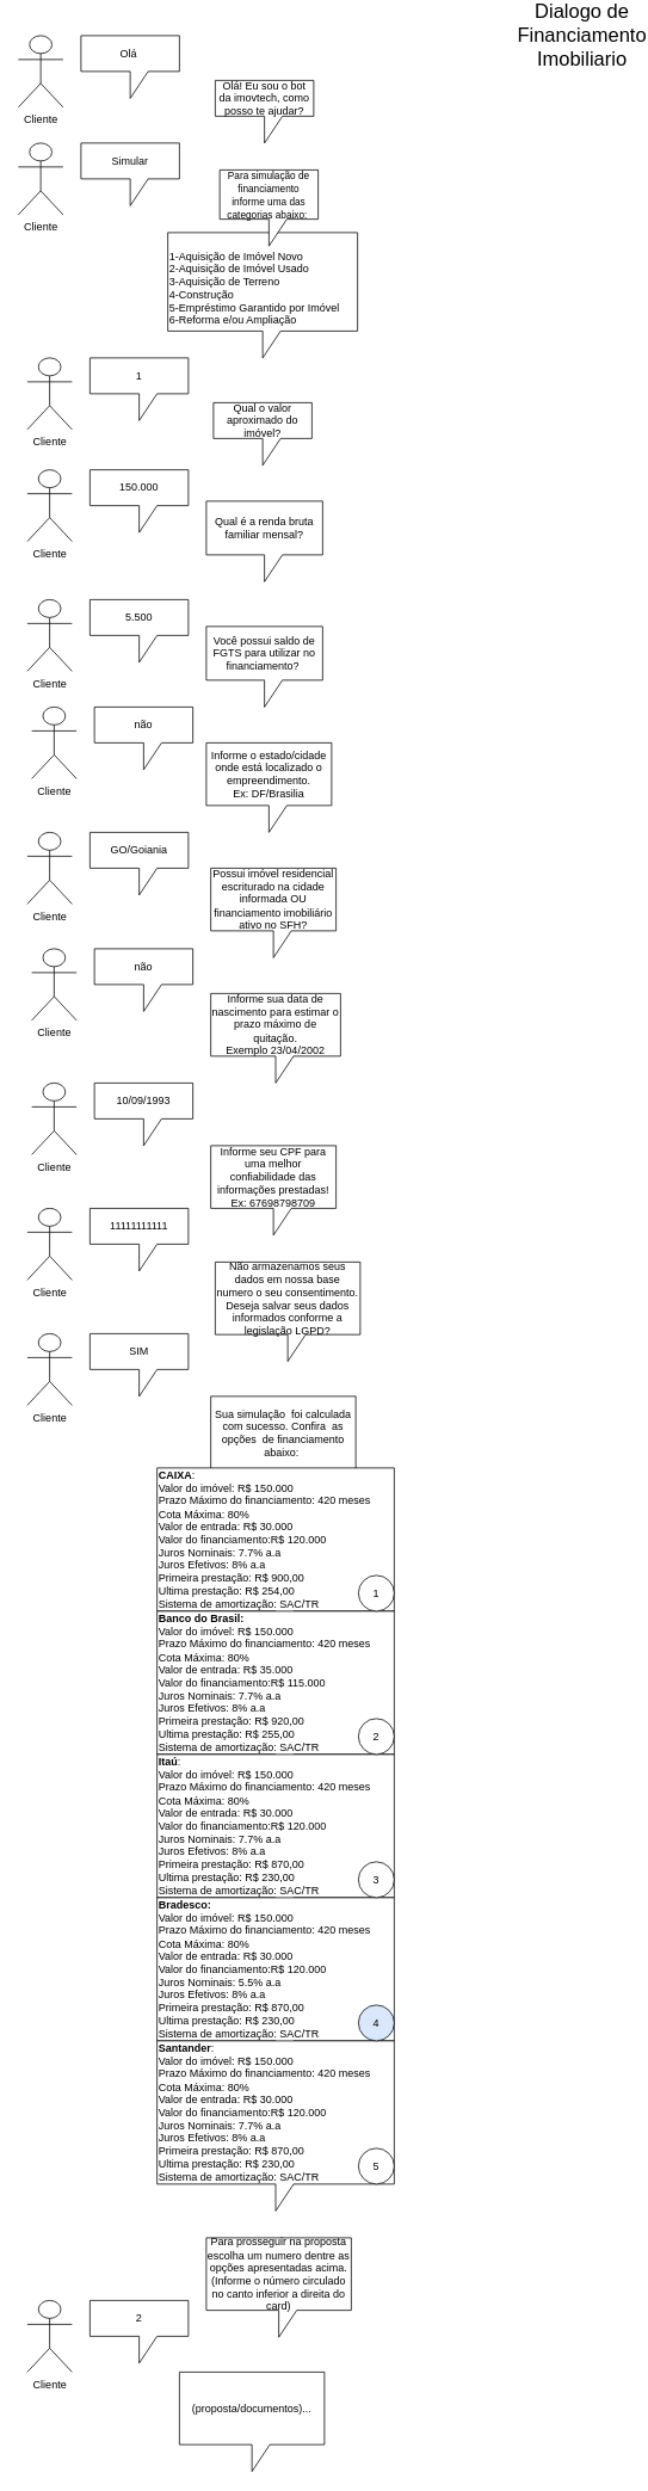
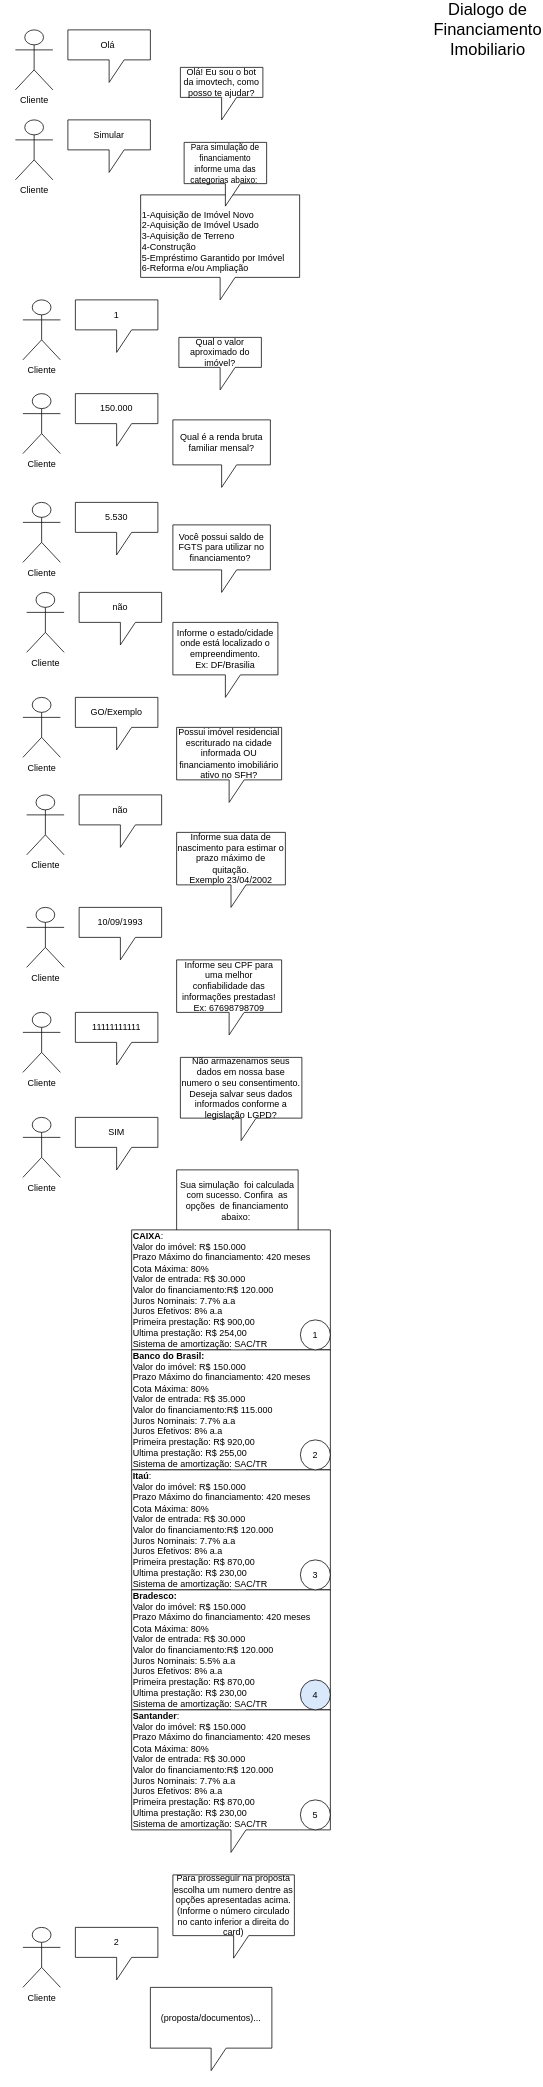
  <mxCell id="0" />
  <mxCell id="1" parent="0" />
  <mxCell id="2" value="Cliente" style="shape=umlActor;verticalLabelPosition=bottom;verticalAlign=top;html=1;outlineConnect=0;" parent="1" vertex="1"><mxGeometry x="20" y="30" width="50" height="80" as="geometry" /></mxCell>
  <mxCell id="3" value="" style="shape=image;html=1;verticalAlign=top;verticalLabelPosition=bottom;labelBackgroundColor=#ffffff;imageAspect=0;aspect=fixed;image=https://cdn2.iconfinder.com/data/icons/artificial-intelligence-52/48/bl_1647_Robot_artificial_intelligence_worker_dog_magnifier_bot-128.png" parent="1" vertex="1"><mxGeometry x="360" y="90" width="70" height="70" as="geometry" /></mxCell>
  <mxCell id="4" value="Olá&amp;nbsp;" style="shape=callout;whiteSpace=wrap;html=1;perimeter=calloutPerimeter;" parent="1" vertex="1"><mxGeometry x="90" y="30" width="110" height="70" as="geometry" /></mxCell>
  <mxCell id="5" value="Olá! Eu sou o bot da imovtech, como posso te ajudar?" style="shape=callout;whiteSpace=wrap;html=1;perimeter=calloutPerimeter;" parent="1" vertex="1"><mxGeometry x="240" y="80" width="110" height="70" as="geometry" /></mxCell>
  <mxCell id="6" value="Cliente" style="shape=umlActor;verticalLabelPosition=bottom;verticalAlign=top;html=1;outlineConnect=0;" parent="1" vertex="1"><mxGeometry x="20" y="150" width="50" height="80" as="geometry" /></mxCell>
  <mxCell id="7" value="Simular" style="shape=callout;whiteSpace=wrap;html=1;perimeter=calloutPerimeter;" parent="1" vertex="1"><mxGeometry x="90" y="150" width="110" height="70" as="geometry" /></mxCell>
  <mxCell id="8" value="" style="shape=image;html=1;verticalAlign=top;verticalLabelPosition=bottom;labelBackgroundColor=#ffffff;imageAspect=0;aspect=fixed;image=https://cdn2.iconfinder.com/data/icons/artificial-intelligence-52/48/bl_1647_Robot_artificial_intelligence_worker_dog_magnifier_bot-128.png" parent="1" vertex="1"><mxGeometry x="360" y="195" width="70" height="70" as="geometry" /></mxCell>
  <mxCell id="9" value="&lt;p&gt;&lt;span&gt;&lt;br&gt;&lt;/span&gt;&lt;span&gt;1-Aquisição de Imóvel Novo&lt;br&gt;&lt;/span&gt;&lt;span&gt;2-Aquisição de Imóvel Usado&lt;br&gt;&lt;/span&gt;&lt;span&gt;3-Aquisição de Terreno&lt;br&gt;&lt;/span&gt;&lt;span&gt;4-Construção&lt;br&gt;&lt;/span&gt;&lt;span&gt;5-Empréstimo Garantido por Imóvel&lt;/span&gt;&lt;span&gt;&lt;br&gt;&lt;/span&gt;&lt;span&gt;6-Reforma e/ou Ampliação&lt;/span&gt;&lt;/p&gt;" style="shape=callout;whiteSpace=wrap;html=1;perimeter=calloutPerimeter;align=left;" parent="1" vertex="1"><mxGeometry x="187" y="250" width="212" height="140" as="geometry" /></mxCell>
  <mxCell id="10" value="&lt;font style=&quot;font-size: 11px&quot;&gt;Para simulação de financiamento informe uma das categorias abaixo:&amp;nbsp;&lt;/font&gt;" style="shape=callout;whiteSpace=wrap;html=1;perimeter=calloutPerimeter;" parent="1" vertex="1"><mxGeometry x="245" y="180" width="110" height="85" as="geometry" /></mxCell>
  <mxCell id="11" value="Cliente" style="shape=umlActor;verticalLabelPosition=bottom;verticalAlign=top;html=1;outlineConnect=0;" parent="1" vertex="1"><mxGeometry x="30" y="390" width="50" height="80" as="geometry" /></mxCell>
  <mxCell id="12" value="" style="shape=image;html=1;verticalAlign=top;verticalLabelPosition=bottom;labelBackgroundColor=#ffffff;imageAspect=0;aspect=fixed;image=https://cdn2.iconfinder.com/data/icons/artificial-intelligence-52/48/bl_1647_Robot_artificial_intelligence_worker_dog_magnifier_bot-128.png" parent="1" vertex="1"><mxGeometry x="360" y="450" width="70" height="70" as="geometry" /></mxCell>
  <mxCell id="13" value="1" style="shape=callout;whiteSpace=wrap;html=1;perimeter=calloutPerimeter;" parent="1" vertex="1"><mxGeometry x="100" y="390" width="110" height="70" as="geometry" /></mxCell>
  <mxCell id="14" value="Qual o valor aproximado do imóvel?" style="shape=callout;whiteSpace=wrap;html=1;perimeter=calloutPerimeter;" parent="1" vertex="1"><mxGeometry x="238" y="440" width="110" height="70" as="geometry" /></mxCell>
  <mxCell id="15" value="Cliente" style="shape=umlActor;verticalLabelPosition=bottom;verticalAlign=top;html=1;outlineConnect=0;" parent="1" vertex="1"><mxGeometry x="30" y="515" width="50" height="80" as="geometry" /></mxCell>
  <mxCell id="16" value="150.000" style="shape=callout;whiteSpace=wrap;html=1;perimeter=calloutPerimeter;" parent="1" vertex="1"><mxGeometry x="100" y="515" width="110" height="70" as="geometry" /></mxCell>
  <mxCell id="17" value="Informe o estado/cidade onde está localizado o empreendimento. &lt;br&gt;Ex: DF/Brasilia" style="shape=callout;whiteSpace=wrap;html=1;perimeter=calloutPerimeter;" parent="1" vertex="1"><mxGeometry x="230" y="820" width="140" height="100" as="geometry" /></mxCell>
  <mxCell id="18" value="" style="shape=image;html=1;verticalAlign=top;verticalLabelPosition=bottom;labelBackgroundColor=#ffffff;imageAspect=0;aspect=fixed;image=https://cdn2.iconfinder.com/data/icons/artificial-intelligence-52/48/bl_1647_Robot_artificial_intelligence_worker_dog_magnifier_bot-128.png" parent="1" vertex="1"><mxGeometry x="380" y="850" width="70" height="70" as="geometry" /></mxCell>
  <mxCell id="19" value="Cliente" style="shape=umlActor;verticalLabelPosition=bottom;verticalAlign=top;html=1;outlineConnect=0;" parent="1" vertex="1"><mxGeometry x="35" y="1200" width="50" height="80" as="geometry" /></mxCell>
  <mxCell id="20" value="10/09/1993" style="shape=callout;whiteSpace=wrap;html=1;perimeter=calloutPerimeter;" parent="1" vertex="1"><mxGeometry x="105" y="1200" width="110" height="70" as="geometry" /></mxCell>
  <mxCell id="21" value="Informe sua data de nascimento para estimar o prazo máximo de quitação. &lt;br&gt;Exemplo 23/04/2002" style="shape=callout;whiteSpace=wrap;html=1;perimeter=calloutPerimeter;" parent="1" vertex="1"><mxGeometry x="235" y="1100" width="145" height="100" as="geometry" /></mxCell>
  <mxCell id="22" value="" style="shape=image;html=1;verticalAlign=top;verticalLabelPosition=bottom;labelBackgroundColor=#ffffff;imageAspect=0;aspect=fixed;image=https://cdn2.iconfinder.com/data/icons/artificial-intelligence-52/48/bl_1647_Robot_artificial_intelligence_worker_dog_magnifier_bot-128.png" parent="1" vertex="1"><mxGeometry x="392" y="1120" width="70" height="70" as="geometry" /></mxCell>
  <mxCell id="23" value="Cliente" style="shape=umlActor;verticalLabelPosition=bottom;verticalAlign=top;html=1;outlineConnect=0;" parent="1" vertex="1"><mxGeometry x="30" y="660" width="50" height="80" as="geometry" /></mxCell>
- <mxCell id="24" value="5.500" style="shape=callout;whiteSpace=wrap;html=1;perimeter=calloutPerimeter;" parent="1" vertex="1"><mxGeometry x="100" y="660" width="110" height="70" as="geometry" /></mxCell>
+ <mxCell id="24" value="5.530" style="shape=callout;whiteSpace=wrap;html=1;perimeter=calloutPerimeter;" parent="1" vertex="1"><mxGeometry x="100" y="660" width="110" height="70" as="geometry" /></mxCell>
  <mxCell id="25" value="Qual é a renda bruta familiar mensal?" style="shape=callout;whiteSpace=wrap;html=1;perimeter=calloutPerimeter;" parent="1" vertex="1"><mxGeometry x="230" y="550" width="130" height="90" as="geometry" /></mxCell>
  <mxCell id="26" value="" style="shape=image;html=1;verticalAlign=top;verticalLabelPosition=bottom;labelBackgroundColor=#ffffff;imageAspect=0;aspect=fixed;image=https://cdn2.iconfinder.com/data/icons/artificial-intelligence-52/48/bl_1647_Robot_artificial_intelligence_worker_dog_magnifier_bot-128.png" parent="1" vertex="1"><mxGeometry x="370" y="570" width="70" height="70" as="geometry" /></mxCell>
  <mxCell id="27" value="Cliente" style="shape=umlActor;verticalLabelPosition=bottom;verticalAlign=top;html=1;outlineConnect=0;" parent="1" vertex="1"><mxGeometry x="30" y="920" width="50" height="80" as="geometry" /></mxCell>
- <mxCell id="28" value="GO/Goiania" style="shape=callout;whiteSpace=wrap;html=1;perimeter=calloutPerimeter;" parent="1" vertex="1"><mxGeometry x="100" y="920" width="110" height="70" as="geometry" /></mxCell>
+ <mxCell id="28" value="GO/Exemplo" style="shape=callout;whiteSpace=wrap;html=1;perimeter=calloutPerimeter;" parent="1" vertex="1"><mxGeometry x="100" y="920" width="110" height="70" as="geometry" /></mxCell>
  <mxCell id="29" value="Informe seu CPF para uma melhor confiabilidade das informações prestadas!&lt;br&gt;Ex: 67698798709" style="shape=callout;whiteSpace=wrap;html=1;perimeter=calloutPerimeter;" parent="1" vertex="1"><mxGeometry x="235" y="1270" width="140" height="100" as="geometry" /></mxCell>
  <mxCell id="30" value="" style="shape=image;html=1;verticalAlign=top;verticalLabelPosition=bottom;labelBackgroundColor=#ffffff;imageAspect=0;aspect=fixed;image=https://cdn2.iconfinder.com/data/icons/artificial-intelligence-52/48/bl_1647_Robot_artificial_intelligence_worker_dog_magnifier_bot-128.png" parent="1" vertex="1"><mxGeometry x="385" y="1290" width="70" height="70" as="geometry" /></mxCell>
  <mxCell id="31" value="Não armazenamos seus dados em nossa base numero o seu consentimento. Deseja salvar seus dados informados conforme a legislação LGPD?" style="shape=callout;whiteSpace=wrap;html=1;perimeter=calloutPerimeter;" parent="1" vertex="1"><mxGeometry x="240" y="1400" width="162" height="111" as="geometry" /></mxCell>
  <mxCell id="32" value="Cliente" style="shape=umlActor;verticalLabelPosition=bottom;verticalAlign=top;html=1;outlineConnect=0;" parent="1" vertex="1"><mxGeometry x="30" y="1340" width="50" height="80" as="geometry" /></mxCell>
  <mxCell id="33" value="11111111111" style="shape=callout;whiteSpace=wrap;html=1;perimeter=calloutPerimeter;" parent="1" vertex="1"><mxGeometry x="100" y="1340" width="110" height="70" as="geometry" /></mxCell>
  <mxCell id="34" value="" style="shape=image;html=1;verticalAlign=top;verticalLabelPosition=bottom;labelBackgroundColor=#ffffff;imageAspect=0;aspect=fixed;image=https://cdn2.iconfinder.com/data/icons/artificial-intelligence-52/48/bl_1647_Robot_artificial_intelligence_worker_dog_magnifier_bot-128.png" parent="1" vertex="1"><mxGeometry x="410" y="1441" width="70" height="70" as="geometry" /></mxCell>
  <mxCell id="35" value="Cliente" style="shape=umlActor;verticalLabelPosition=bottom;verticalAlign=top;html=1;outlineConnect=0;" parent="1" vertex="1"><mxGeometry x="30" y="1480" width="50" height="80" as="geometry" /></mxCell>
  <mxCell id="36" value="SIM" style="shape=callout;whiteSpace=wrap;html=1;perimeter=calloutPerimeter;" parent="1" vertex="1"><mxGeometry x="100" y="1480" width="110" height="70" as="geometry" /></mxCell>
  <mxCell id="37" value="Cliente" style="shape=umlActor;verticalLabelPosition=bottom;verticalAlign=top;html=1;outlineConnect=0;" parent="1" vertex="1"><mxGeometry x="35" y="780" width="50" height="80" as="geometry" /></mxCell>
  <mxCell id="38" value="não" style="shape=callout;whiteSpace=wrap;html=1;perimeter=calloutPerimeter;" parent="1" vertex="1"><mxGeometry x="105" y="780" width="110" height="70" as="geometry" /></mxCell>
  <mxCell id="39" value="&lt;p&gt;&lt;span style=&quot;text-align: left&quot;&gt;Você possui saldo de FGTS para utilizar no financiamento?&lt;/span&gt;&lt;span style=&quot;text-align: left&quot;&gt;&amp;nbsp;&lt;/span&gt;&lt;/p&gt;" style="shape=callout;whiteSpace=wrap;html=1;perimeter=calloutPerimeter;" parent="1" vertex="1"><mxGeometry x="230" y="690" width="130" height="90" as="geometry" /></mxCell>
  <mxCell id="40" value="" style="shape=image;html=1;verticalAlign=top;verticalLabelPosition=bottom;labelBackgroundColor=#ffffff;imageAspect=0;aspect=fixed;image=https://cdn2.iconfinder.com/data/icons/artificial-intelligence-52/48/bl_1647_Robot_artificial_intelligence_worker_dog_magnifier_bot-128.png" parent="1" vertex="1"><mxGeometry x="370" y="710" width="70" height="70" as="geometry" /></mxCell>
  <mxCell id="41" value="Cliente" style="shape=umlActor;verticalLabelPosition=bottom;verticalAlign=top;html=1;outlineConnect=0;" parent="1" vertex="1"><mxGeometry x="35" y="1050" width="50" height="80" as="geometry" /></mxCell>
  <mxCell id="42" value="não" style="shape=callout;whiteSpace=wrap;html=1;perimeter=calloutPerimeter;" parent="1" vertex="1"><mxGeometry x="105" y="1050" width="110" height="70" as="geometry" /></mxCell>
  <mxCell id="43" value="&lt;p&gt;&lt;span style=&quot;text-align: center ; text-indent: 0px ; display: inline ; float: none&quot;&gt;Possui imóvel residencial escriturado na cidade informada OU financiamento imobiliário ativo no SFH?&lt;/span&gt;&lt;/p&gt;" style="shape=callout;whiteSpace=wrap;html=1;perimeter=calloutPerimeter;" parent="1" vertex="1"><mxGeometry x="235" y="960" width="140" height="100" as="geometry" /></mxCell>
  <mxCell id="44" value="" style="shape=image;html=1;verticalAlign=top;verticalLabelPosition=bottom;labelBackgroundColor=#ffffff;imageAspect=0;aspect=fixed;image=https://cdn2.iconfinder.com/data/icons/artificial-intelligence-52/48/bl_1647_Robot_artificial_intelligence_worker_dog_magnifier_bot-128.png" parent="1" vertex="1"><mxGeometry x="385" y="990" width="70" height="70" as="geometry" /></mxCell>
  <mxCell id="45" value="Sua simulação&amp;nbsp; foi calculada com sucesso. Confira&amp;nbsp; as opções&amp;nbsp; de financiamento abaixo:&amp;nbsp;" style="shape=callout;whiteSpace=wrap;html=1;perimeter=calloutPerimeter;" parent="1" vertex="1"><mxGeometry x="235" y="1550" width="162" height="111" as="geometry" /></mxCell>
  <mxCell id="46" value="" style="shape=image;html=1;verticalAlign=top;verticalLabelPosition=bottom;labelBackgroundColor=#ffffff;imageAspect=0;aspect=fixed;image=https://cdn2.iconfinder.com/data/icons/artificial-intelligence-52/48/bl_1647_Robot_artificial_intelligence_worker_dog_magnifier_bot-128.png" parent="1" vertex="1"><mxGeometry x="397" y="1570.5" width="70" height="70" as="geometry" /></mxCell>
  <mxCell id="47" value="&lt;b&gt;CAIXA&lt;/b&gt;:&amp;nbsp;&lt;br&gt;Valor do imóvel: R$ 150.000&lt;br&gt;Prazo Máximo do financiamento: 420 meses&lt;br&gt;Cota Máxima: 80%&lt;br&gt;Valor de entrada: R$ 30.000&lt;br&gt;Valor do financiamento:R$ 120.000&lt;br&gt;Juros Nominais: 7.7% a.a&lt;br&gt;Juros Efetivos: 8% a.a&lt;br&gt;Primeira prestação: R$ 900,00&lt;br&gt;Ultima prestação: R$ 254,00&lt;br&gt;Sistema de amortização: SAC/TR" style="shape=callout;whiteSpace=wrap;html=1;perimeter=calloutPerimeter;align=left;" parent="1" vertex="1"><mxGeometry x="175" y="1630" width="265" height="190" as="geometry" /></mxCell>
  <mxCell id="48" value="&lt;b&gt;Banco do Brasil:&amp;nbsp;&lt;br&gt;&lt;/b&gt;Valor do imóvel: R$ 150.000&lt;br&gt;Prazo Máximo do financiamento: 420 meses&lt;br&gt;Cota Máxima: 80%&lt;br&gt;Valor de entrada: R$ 35.000&lt;br&gt;Valor do financiamento:R$ 115.000&lt;br&gt;Juros Nominais: 7.7% a.a&lt;br&gt;Juros Efetivos: 8% a.a&lt;br&gt;Primeira prestação: R$ 920,00&lt;br&gt;Ultima prestação: R$ 255,00&lt;br&gt;Sistema de amortização: SAC/TR" style="shape=callout;whiteSpace=wrap;html=1;perimeter=calloutPerimeter;align=left;" parent="1" vertex="1"><mxGeometry x="175" y="1790" width="265" height="190" as="geometry" /></mxCell>
  <mxCell id="49" value="&lt;b&gt;Itaú&lt;/b&gt;:&amp;nbsp;&lt;br&gt;Valor do imóvel: R$ 150.000&lt;br&gt;Prazo Máximo do financiamento: 420 meses&lt;br&gt;Cota Máxima: 80%&lt;br&gt;Valor de entrada: R$ 30.000&lt;br&gt;Valor do financiamento:R$ 120.000&lt;br&gt;Juros Nominais: 7.7% a.a&lt;br&gt;Juros Efetivos: 8% a.a&lt;br&gt;Primeira prestação: R$ 870,00&lt;br&gt;Ultima prestação: R$ 230,00&lt;br&gt;Sistema de amortização: SAC/TR" style="shape=callout;whiteSpace=wrap;html=1;perimeter=calloutPerimeter;align=left;" parent="1" vertex="1"><mxGeometry x="175" y="1950" width="265" height="190" as="geometry" /></mxCell>
  <mxCell id="50" value="&lt;b&gt;Bradesco:&amp;nbsp;&lt;br&gt;&lt;/b&gt;Valor do imóvel: R$ 150.000&lt;br&gt;Prazo Máximo do financiamento: 420 meses&lt;br&gt;Cota Máxima: 80%&lt;br&gt;Valor de entrada: R$ 30.000&lt;br&gt;Valor do financiamento:R$ 120.000&lt;br&gt;Juros Nominais: 5.5% a.a&lt;br&gt;Juros Efetivos: 8% a.a&lt;br&gt;Primeira prestação: R$ 870,00&lt;br&gt;Ultima prestação: R$ 230,00&lt;br&gt;Sistema de amortização: SAC/TR" style="shape=callout;whiteSpace=wrap;html=1;perimeter=calloutPerimeter;align=left;" parent="1" vertex="1"><mxGeometry x="175" y="2110" width="265" height="190" as="geometry" /></mxCell>
  <mxCell id="51" value="&lt;b&gt;Santander&lt;/b&gt;:&amp;nbsp;&lt;br&gt;Valor do imóvel: R$ 150.000&lt;br&gt;Prazo Máximo do financiamento: 420 meses&lt;br&gt;Cota Máxima: 80%&lt;br&gt;Valor de entrada: R$ 30.000&lt;br&gt;Valor do financiamento:R$ 120.000&lt;br&gt;Juros Nominais: 7.7% a.a&lt;br&gt;Juros Efetivos: 8% a.a&lt;br&gt;Primeira prestação: R$ 870,00&lt;br&gt;Ultima prestação: R$ 230,00&lt;br&gt;Sistema de amortização: SAC/TR" style="shape=callout;whiteSpace=wrap;html=1;perimeter=calloutPerimeter;align=left;" parent="1" vertex="1"><mxGeometry x="175" y="2270" width="265" height="190" as="geometry" /></mxCell>
  <mxCell id="52" value="4" style="ellipse;whiteSpace=wrap;html=1;aspect=fixed;fillColor=#dae8fc;" parent="1" vertex="1"><mxGeometry x="400" y="2230" width="40" height="40" as="geometry" /></mxCell>
  <mxCell id="53" value="1" style="ellipse;whiteSpace=wrap;html=1;aspect=fixed;" parent="1" vertex="1"><mxGeometry x="400" y="1750" width="40" height="40" as="geometry" /></mxCell>
  <mxCell id="54" value="2" style="ellipse;whiteSpace=wrap;html=1;aspect=fixed;" parent="1" vertex="1"><mxGeometry x="400" y="1910" width="40" height="40" as="geometry" /></mxCell>
  <mxCell id="55" value="3" style="ellipse;whiteSpace=wrap;html=1;aspect=fixed;" parent="1" vertex="1"><mxGeometry x="400" y="2070" width="40" height="40" as="geometry" /></mxCell>
  <mxCell id="56" value="5" style="ellipse;whiteSpace=wrap;html=1;aspect=fixed;" parent="1" vertex="1"><mxGeometry x="400" y="2390" width="40" height="40" as="geometry" /></mxCell>
  <mxCell id="57" value="Para prosseguir na proposta escolha um numero dentre as opções apresentadas acima. (Informe o número circulado no canto inferior a direita do card)" style="shape=callout;whiteSpace=wrap;html=1;perimeter=calloutPerimeter;" parent="1" vertex="1"><mxGeometry x="230" y="2490" width="162" height="111" as="geometry" /></mxCell>
  <mxCell id="58" value="" style="shape=image;html=1;verticalAlign=top;verticalLabelPosition=bottom;labelBackgroundColor=#ffffff;imageAspect=0;aspect=fixed;image=https://cdn2.iconfinder.com/data/icons/artificial-intelligence-52/48/bl_1647_Robot_artificial_intelligence_worker_dog_magnifier_bot-128.png" parent="1" vertex="1"><mxGeometry x="392" y="2550" width="70" height="70" as="geometry" /></mxCell>
  <mxCell id="59" value="Cliente" style="shape=umlActor;verticalLabelPosition=bottom;verticalAlign=top;html=1;outlineConnect=0;" parent="1" vertex="1"><mxGeometry x="30" y="2560" width="50" height="80" as="geometry" /></mxCell>
  <mxCell id="60" value="2" style="shape=callout;whiteSpace=wrap;html=1;perimeter=calloutPerimeter;" parent="1" vertex="1"><mxGeometry x="100" y="2560" width="110" height="70" as="geometry" /></mxCell>
  <mxCell id="61" value="(proposta/documentos)..." style="shape=callout;whiteSpace=wrap;html=1;perimeter=calloutPerimeter;" parent="1" vertex="1"><mxGeometry x="200" y="2640" width="162" height="111" as="geometry" /></mxCell>
  <mxCell id="62" value="" style="shape=image;html=1;verticalAlign=top;verticalLabelPosition=bottom;labelBackgroundColor=#ffffff;imageAspect=0;aspect=fixed;image=https://cdn2.iconfinder.com/data/icons/artificial-intelligence-52/48/bl_1647_Robot_artificial_intelligence_worker_dog_magnifier_bot-128.png" parent="1" vertex="1"><mxGeometry x="392" y="2680" width="70" height="70" as="geometry" /></mxCell>
  <mxCell id="63" value="&lt;font style=&quot;font-size: 22px&quot;&gt;Dialogo de Financiamento Imobiliario&lt;/font&gt;" style="text;html=1;strokeColor=none;fillColor=none;align=center;verticalAlign=middle;whiteSpace=wrap;rounded=0;" vertex="1" parent="1"><mxGeometry x="630" y="20" width="40" height="20" as="geometry" /></mxCell>
